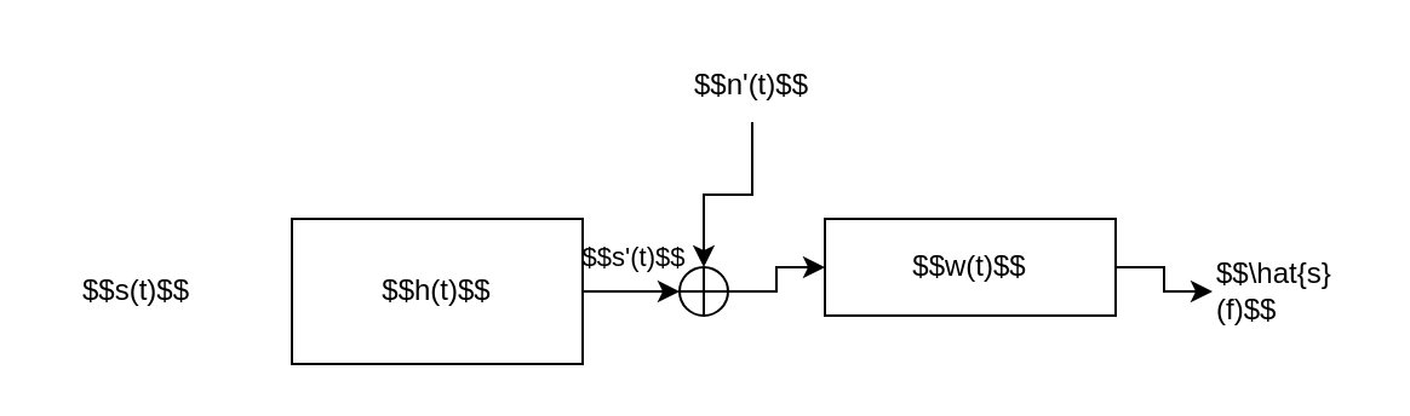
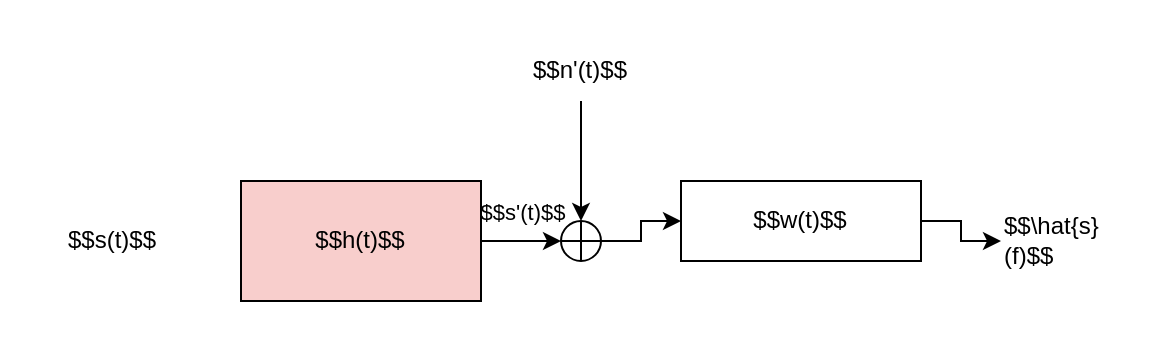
  <mxCell id="0" />
  <mxCell id="1" parent="0" />
  <mxCell id="2" style="edgeStyle=orthogonalEdgeStyle;rounded=0;orthogonalLoop=1;jettySize=auto;html=1;entryX=0;entryY=0.5;entryDx=0;entryDy=0;entryPerimeter=0;" parent="1" source="4" target="7" edge="1"><mxGeometry relative="1" as="geometry" /></mxCell>
  <mxCell id="3" value="$$s'(t)$$" style="edgeLabel;html=1;align=center;verticalAlign=middle;resizable=0;points=[];labelBackgroundColor=none;" parent="2" vertex="1" connectable="0"><mxGeometry x="0.283" y="-2" relative="1" as="geometry"><mxPoint x="-6" y="-17" as="offset" /></mxGeometry></mxCell>
- <mxCell id="4" value="$$h(t)$$" style="rounded=0;whiteSpace=wrap;html=1;" parent="1" vertex="1"><mxGeometry x="120" y="90" width="120" height="60" as="geometry" /></mxCell>
+ <mxCell id="4" value="$$h(t)$$" style="rounded=0;whiteSpace=wrap;html=1;fillColor=#f8cecc;" parent="1" vertex="1"><mxGeometry x="120" y="90" width="120" height="60" as="geometry" /></mxCell>
  <mxCell id="5" value="$$s(t)$$" style="text;html=1;strokeColor=none;fillColor=none;align=right;verticalAlign=middle;whiteSpace=wrap;rounded=0;" parent="1" vertex="1"><mxGeometry x="20" y="105" width="60" height="30" as="geometry" /></mxCell>
  <mxCell id="6" style="edgeStyle=orthogonalEdgeStyle;rounded=0;orthogonalLoop=1;jettySize=auto;html=1;entryX=0;entryY=0.5;entryDx=0;entryDy=0;" parent="1" source="7" target="11" edge="1"><mxGeometry relative="1" as="geometry" /></mxCell>
  <mxCell id="7" value="" style="verticalLabelPosition=bottom;verticalAlign=top;html=1;shape=mxgraph.flowchart.summing_function;" parent="1" vertex="1"><mxGeometry x="280" y="110" width="20" height="20" as="geometry" /></mxCell>
  <mxCell id="8" style="edgeStyle=orthogonalEdgeStyle;rounded=0;orthogonalLoop=1;jettySize=auto;html=1;entryX=0.5;entryY=0;entryDx=0;entryDy=0;entryPerimeter=0;" parent="1" source="9" target="7" edge="1"><mxGeometry relative="1" as="geometry" /></mxCell>
- <mxCell id="9" value="$$n'(t)$$" style="text;html=1;strokeColor=none;fillColor=none;align=center;verticalAlign=middle;whiteSpace=wrap;rounded=0;" parent="1" vertex="1"><mxGeometry x="280" y="20" width="60" height="30" as="geometry" /></mxCell>
+ <mxCell id="9" value="$$n'(t)$$" style="text;html=1;strokeColor=none;fillColor=none;align=center;verticalAlign=middle;whiteSpace=wrap;rounded=0;" parent="1" vertex="1"><mxGeometry x="260" y="20" width="60" height="30" as="geometry" /></mxCell>
  <mxCell id="10" style="edgeStyle=orthogonalEdgeStyle;rounded=0;orthogonalLoop=1;jettySize=auto;html=1;entryX=0;entryY=0.5;entryDx=0;entryDy=0;" parent="1" source="11" target="12" edge="1"><mxGeometry relative="1" as="geometry" /></mxCell>
  <mxCell id="11" value="$$w(t)$$" style="rounded=0;whiteSpace=wrap;html=1;" parent="1" vertex="1"><mxGeometry x="340" y="90" width="120" height="40" as="geometry" /></mxCell>
  <mxCell id="12" value="$$\hat{s}(f)$$" style="text;html=1;strokeColor=none;fillColor=none;align=left;verticalAlign=middle;whiteSpace=wrap;rounded=0;" parent="1" vertex="1"><mxGeometry x="500" y="105" width="60" height="30" as="geometry" /></mxCell>
